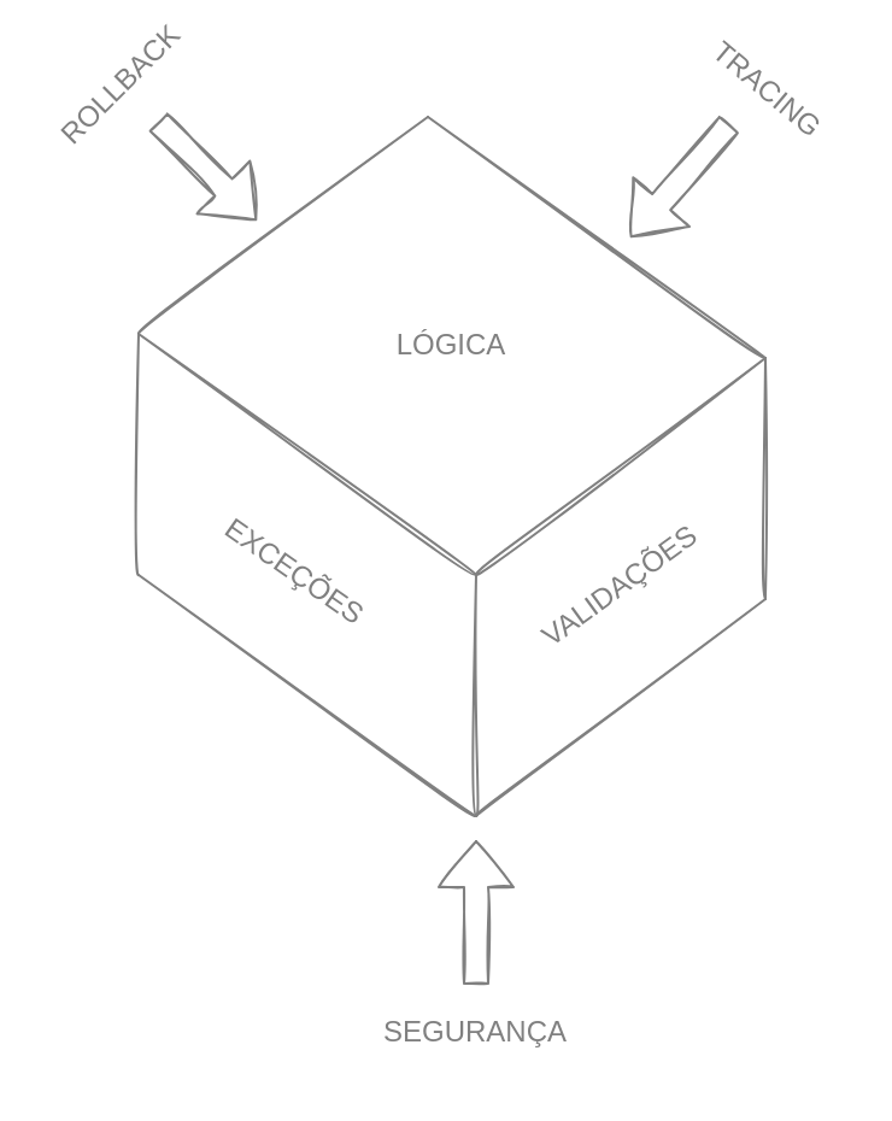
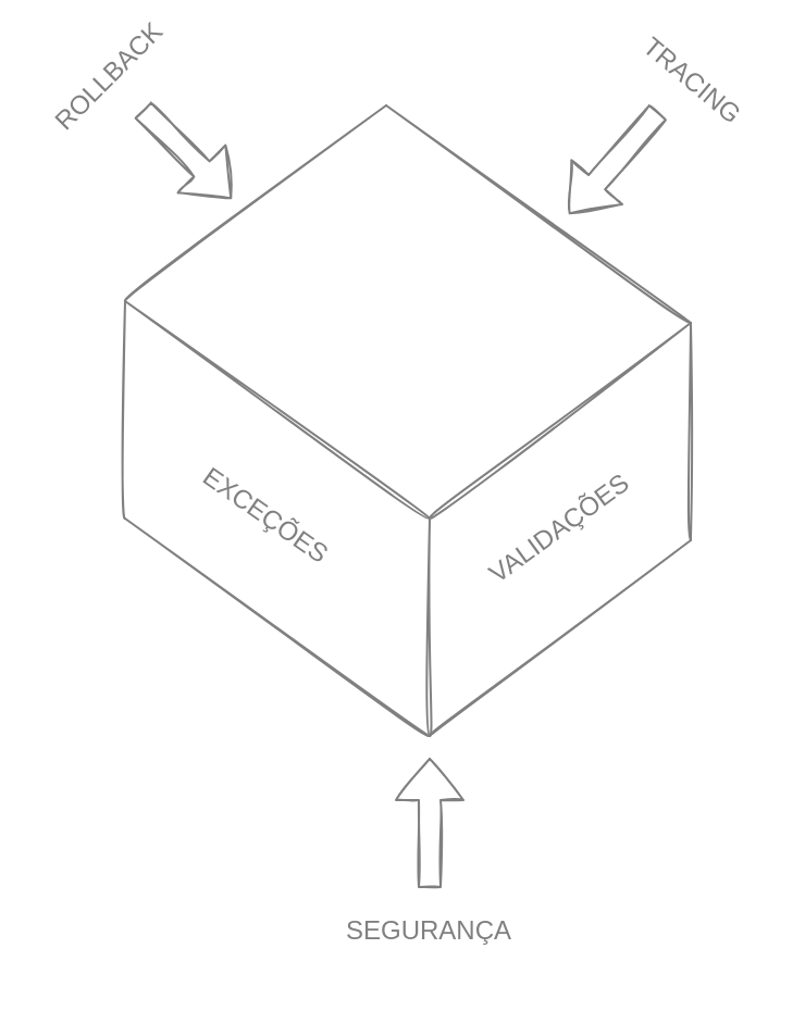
  <mxCell id="0" />
  <mxCell id="1" parent="0" />
  <mxCell id="2" value="" style="endArrow=none;html=1;rounded=1;sketch=1;curved=1;strokeColor=#808080;fontColor=#808080;" parent="1" edge="1"><mxGeometry width="50" height="50" relative="1" as="geometry"><mxPoint x="317" y="148" as="sourcePoint" /><mxPoint x="177" y="48" as="targetPoint" /></mxGeometry></mxCell>
  <mxCell id="3" value="" style="endArrow=none;html=1;rounded=1;sketch=1;curved=1;strokeColor=#808080;fontColor=#808080;" parent="1" edge="1"><mxGeometry width="50" height="50" relative="1" as="geometry"><mxPoint x="197" y="238" as="sourcePoint" /><mxPoint x="57" y="138" as="targetPoint" /></mxGeometry></mxCell>
  <mxCell id="4" value="" style="endArrow=none;html=1;rounded=1;sketch=1;curved=1;strokeColor=#808080;fontColor=#808080;" parent="1" edge="1"><mxGeometry width="50" height="50" relative="1" as="geometry"><mxPoint x="197" y="238" as="sourcePoint" /><mxPoint x="317" y="148" as="targetPoint" /></mxGeometry></mxCell>
  <mxCell id="5" value="" style="endArrow=none;html=1;rounded=1;sketch=1;curved=1;strokeColor=#808080;fontColor=#808080;" parent="1" edge="1"><mxGeometry width="50" height="50" relative="1" as="geometry"><mxPoint x="57" y="138" as="sourcePoint" /><mxPoint x="177" y="48" as="targetPoint" /></mxGeometry></mxCell>
  <mxCell id="6" value="" style="endArrow=none;html=1;rounded=1;sketch=1;curved=1;strokeColor=#808080;fontColor=#808080;" parent="1" edge="1"><mxGeometry width="50" height="50" relative="1" as="geometry"><mxPoint x="197" y="338" as="sourcePoint" /><mxPoint x="197" y="238" as="targetPoint" /></mxGeometry></mxCell>
  <mxCell id="7" value="" style="endArrow=none;html=1;rounded=1;sketch=1;curved=1;strokeColor=#808080;fontColor=#808080;" parent="1" edge="1"><mxGeometry width="50" height="50" relative="1" as="geometry"><mxPoint x="197" y="338" as="sourcePoint" /><mxPoint x="317" y="248" as="targetPoint" /></mxGeometry></mxCell>
  <mxCell id="8" value="" style="endArrow=none;html=1;rounded=1;sketch=1;curved=1;strokeColor=#808080;fontColor=#808080;" parent="1" edge="1"><mxGeometry width="50" height="50" relative="1" as="geometry"><mxPoint x="317" y="248" as="sourcePoint" /><mxPoint x="317" y="148" as="targetPoint" /></mxGeometry></mxCell>
  <mxCell id="9" value="" style="endArrow=none;html=1;rounded=1;sketch=1;curved=1;strokeColor=#808080;fontColor=#808080;" parent="1" edge="1"><mxGeometry width="50" height="50" relative="1" as="geometry"><mxPoint x="197" y="338" as="sourcePoint" /><mxPoint x="57" y="238" as="targetPoint" /></mxGeometry></mxCell>
  <mxCell id="10" value="" style="endArrow=none;html=1;rounded=1;sketch=1;curved=1;strokeColor=#808080;fontColor=#808080;" parent="1" edge="1"><mxGeometry width="50" height="50" relative="1" as="geometry"><mxPoint x="57" y="238" as="sourcePoint" /><mxPoint x="57" y="138" as="targetPoint" /></mxGeometry></mxCell>
- <mxCell id="11" value="LÓGICA" style="text;html=1;strokeColor=none;fillColor=none;align=center;verticalAlign=middle;whiteSpace=wrap;rounded=0;sketch=1;fontColor=#808080;" parent="1" vertex="1"><mxGeometry x="157" y="128" width="60" height="30" as="geometry" /></mxCell>
  <mxCell id="12" value="VALIDAÇÕES" style="text;html=1;strokeColor=none;fillColor=none;align=center;verticalAlign=middle;whiteSpace=wrap;rounded=0;sketch=1;rotation=324;fontColor=#808080;" parent="1" vertex="1"><mxGeometry x="227" y="228" width="60" height="30" as="geometry" /></mxCell>
  <mxCell id="13" value="EXCEÇÕES" style="text;html=1;strokeColor=none;fillColor=none;align=center;verticalAlign=middle;whiteSpace=wrap;rounded=0;sketch=1;rotation=35;fontColor=#808080;" parent="1" vertex="1"><mxGeometry x="92" y="222" width="60" height="30" as="geometry" /></mxCell>
  <mxCell id="14" value="" style="shape=flexArrow;endArrow=classic;html=1;rounded=1;sketch=1;curved=1;strokeColor=#808080;fontColor=#808080;" parent="1" edge="1"><mxGeometry width="50" height="50" relative="1" as="geometry"><mxPoint x="302" y="51" as="sourcePoint" /><mxPoint x="261" y="98" as="targetPoint" /></mxGeometry></mxCell>
  <mxCell id="15" value="TRACING" style="text;html=1;strokeColor=none;fillColor=none;align=center;verticalAlign=middle;whiteSpace=wrap;rounded=0;sketch=1;rotation=40;fontColor=#808080;" parent="1" vertex="1"><mxGeometry x="287.998" y="22.005" width="60" height="30" as="geometry" /></mxCell>
  <mxCell id="16" value="" style="shape=flexArrow;endArrow=classic;html=1;rounded=1;sketch=1;curved=1;strokeColor=#808080;fontColor=#808080;" parent="1" edge="1"><mxGeometry width="50" height="50" relative="1" as="geometry"><mxPoint x="65" y="50" as="sourcePoint" /><mxPoint x="106" y="91" as="targetPoint" /></mxGeometry></mxCell>
  <mxCell id="17" value="ROLLBACK" style="text;html=1;strokeColor=none;fillColor=none;align=center;verticalAlign=middle;whiteSpace=wrap;rounded=0;sketch=1;rotation=-45;fontColor=#808080;" parent="1" vertex="1"><mxGeometry x="20" y="20" width="60" height="30" as="geometry" /></mxCell>
  <mxCell id="18" value="" style="shape=flexArrow;endArrow=classic;html=1;rounded=1;sketch=1;curved=1;strokeColor=#808080;fontColor=#808080;" parent="1" edge="1"><mxGeometry width="50" height="50" relative="1" as="geometry"><mxPoint x="197" y="408" as="sourcePoint" /><mxPoint x="197" y="348" as="targetPoint" /></mxGeometry></mxCell>
  <mxCell id="19" value="SEGURANÇA" style="text;html=1;strokeColor=none;fillColor=none;align=center;verticalAlign=middle;whiteSpace=wrap;rounded=0;sketch=1;fontColor=#808080;" parent="1" vertex="1"><mxGeometry x="167" y="413" width="60" height="30" as="geometry" /></mxCell>
